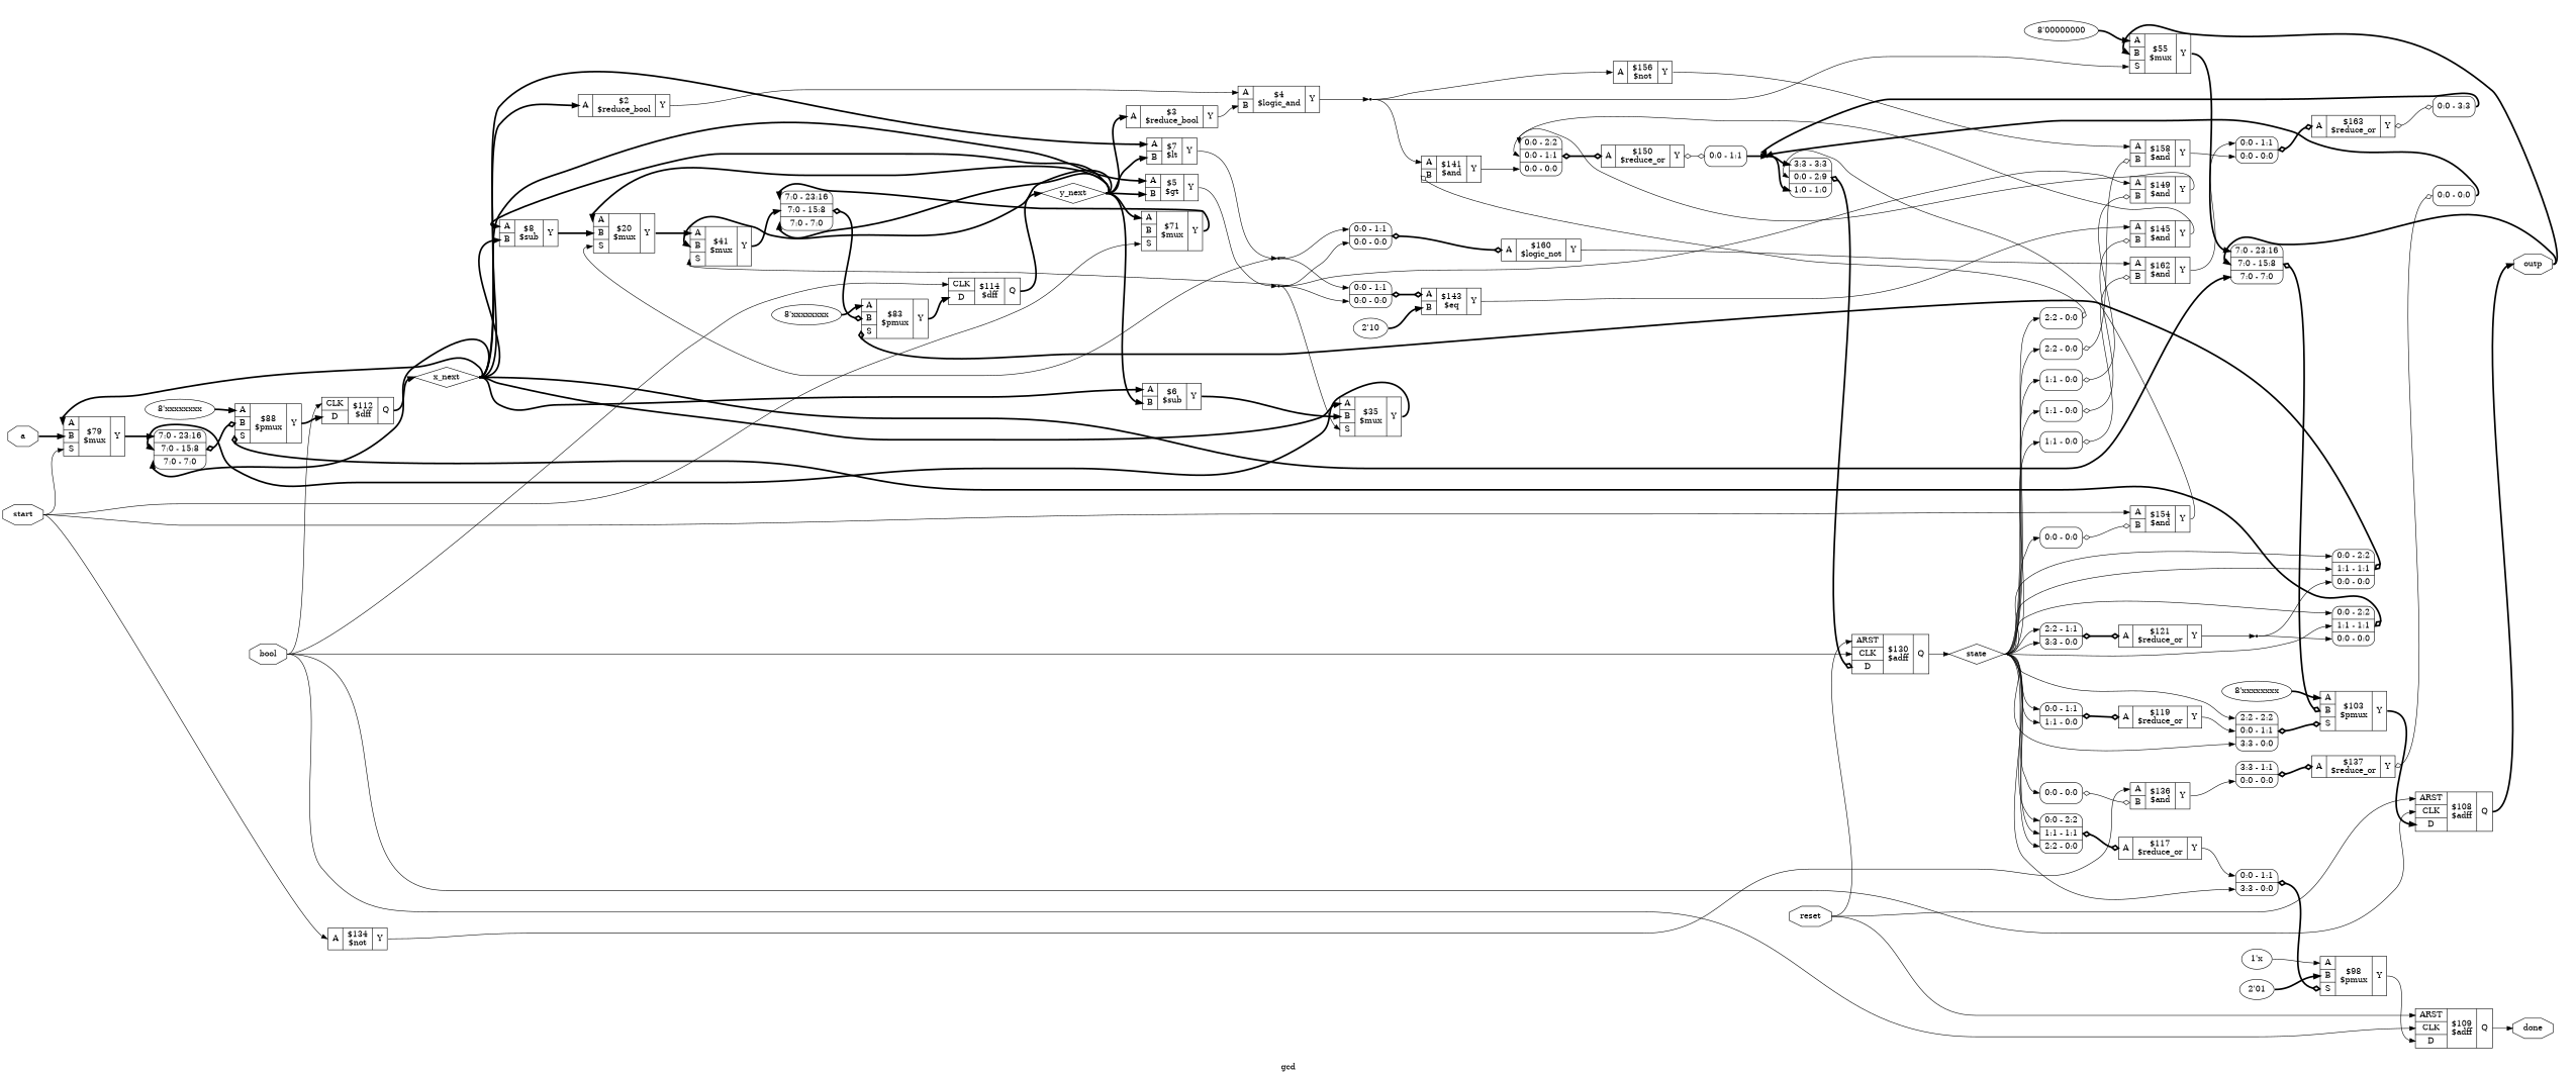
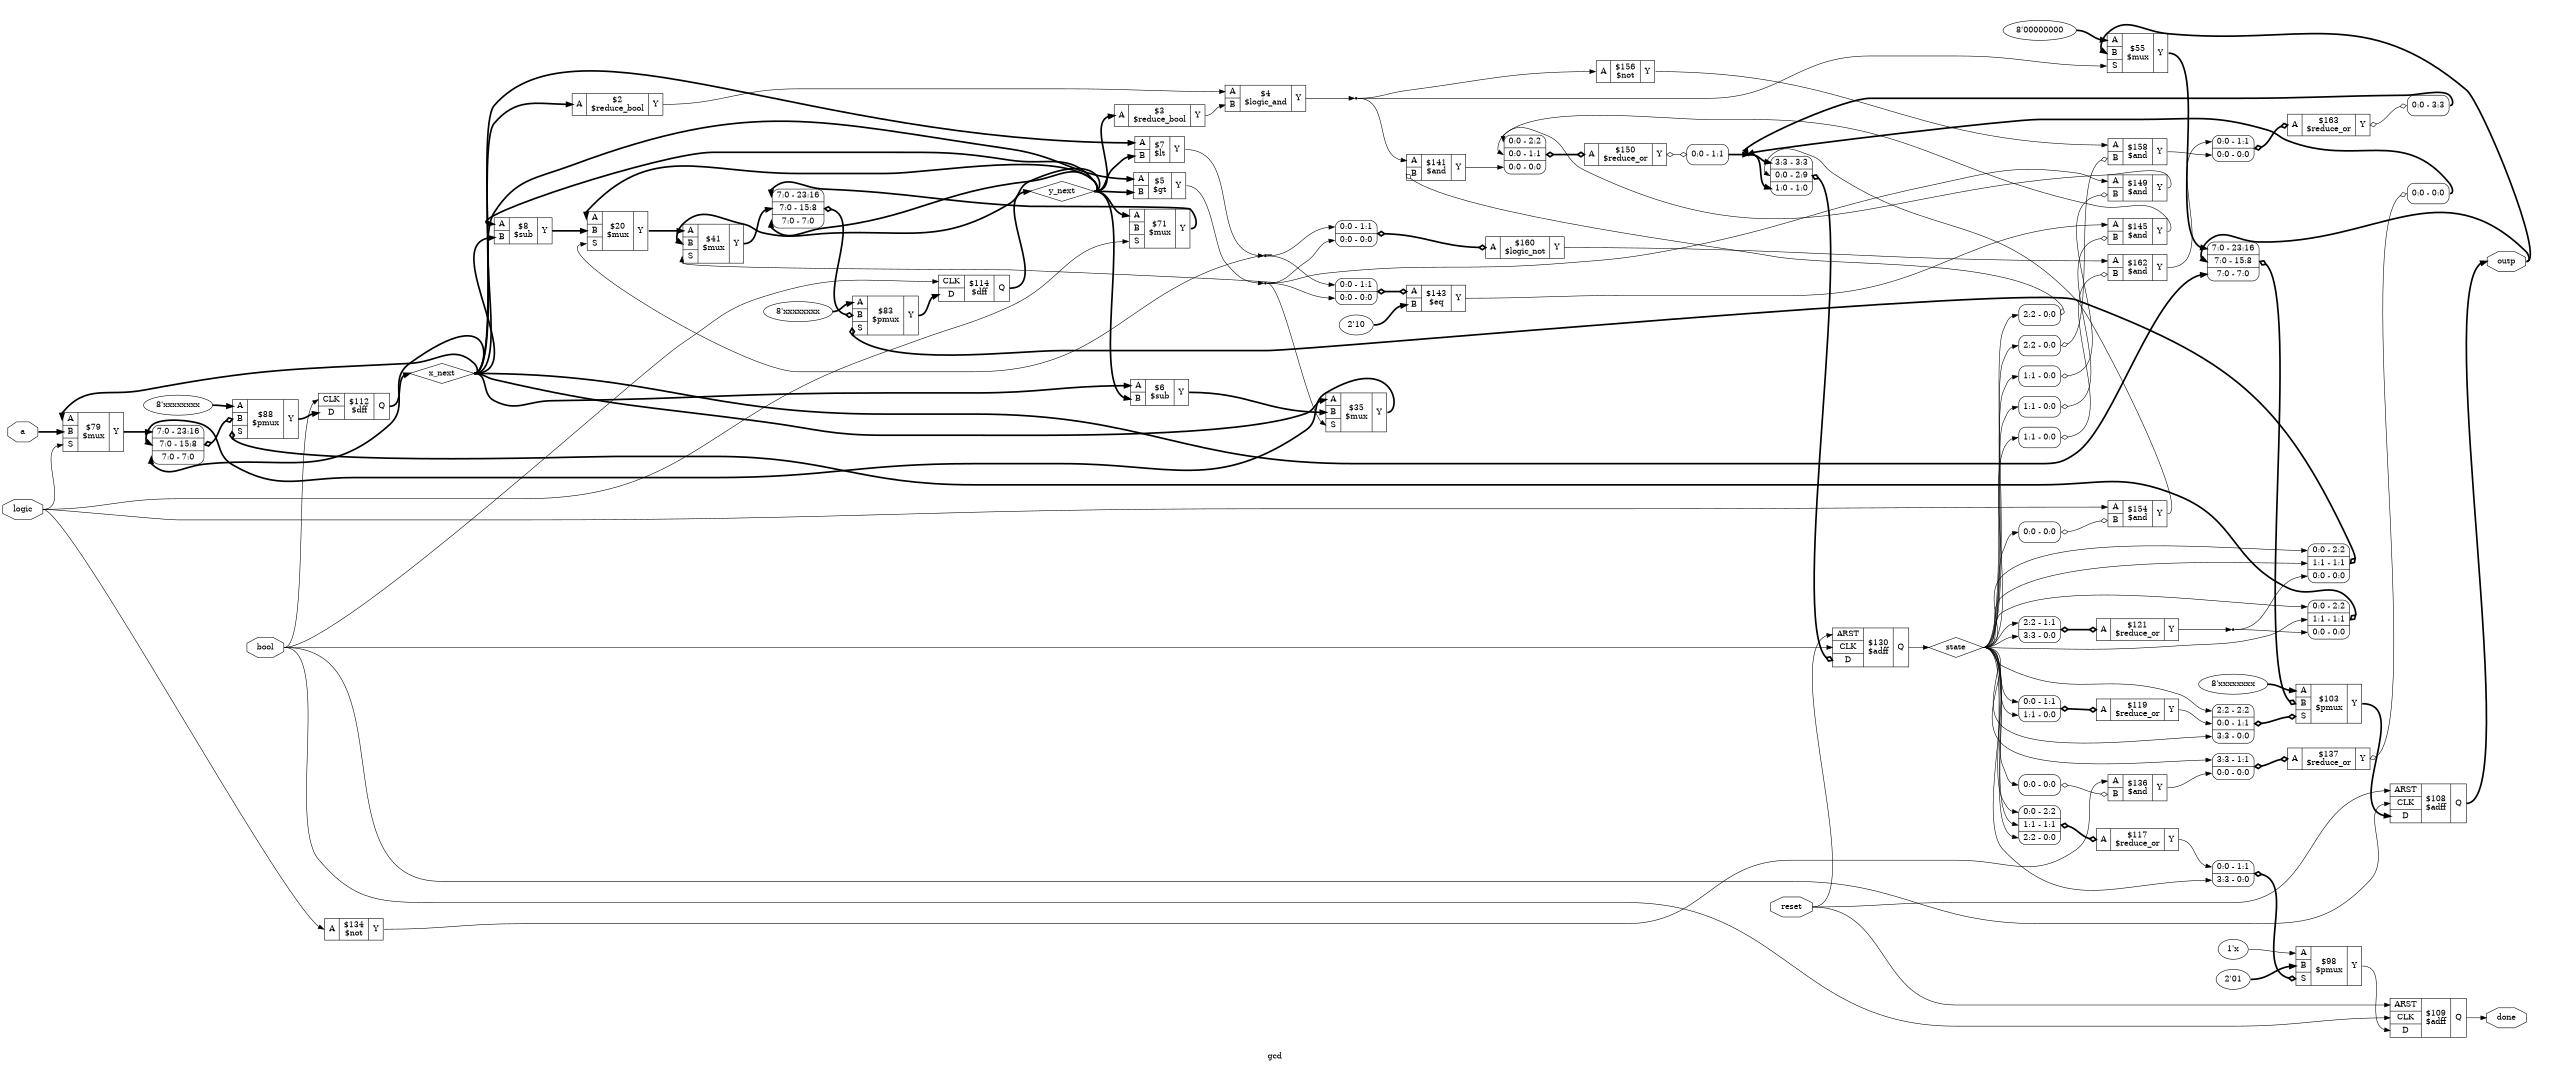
  digraph {
    label=gcd
    rankdir=LR
    remincross=true
    node [shape=record]
    edge [color=black headport="p44:w" tailport=e]
    n34 [color=black fontcolor=black label=a shape=octagon]
    c85 [label="{{<p44> A|<p45> B|<p78> S}|$79\n$mux|{<p46> Y}}"]
    x28 [label="<s2> 7:0 - 23:16 |<s1> 7:0 - 15:8 |<s0> 7:0 - 7:0 " style=rounded]
    c84 [label="{{<p44> A|<p45> B|<p78> S}|$71\n$mux|{<p46> Y}}"]
    x25 [label="<s2> 7:0 - 23:16 |<s1> 7:0 - 15:8 |<s0> 7:0 - 7:0 " style=rounded]
    n36 [color=black fontcolor=black label=bool shape=octagon]
    c61 [label="{{<p57> ARST|<p58> CLK|<p59> D}|$130\n$adff|{<p60> Q}}"]
    c74 [label="{{<p57> ARST|<p58> CLK|<p59> D}|$108\n$adff|{<p60> Q}}"]
    c75 [label="{{<p57> ARST|<p58> CLK|<p59> D}|$109\n$adff|{<p60> Q}}"]
    c76 [label="{{<p58> CLK|<p59> D}|$112\n$dff|{<p60> Q}}"]
    c77 [label="{{<p58> CLK|<p59> D}|$114\n$dff|{<p60> Q}}"]
    n41 [color=black fontcolor=black label=state shape=diamond]
    n38 [color=black fontcolor=black label=outp shape=octagon]
    n37 [color=black fontcolor=black label=done shape=octagon]
    n42 [color=black fontcolor=black label=x_next shape=diamond]
    n43 [color=black fontcolor=black label=y_next shape=diamond]
    x21 [label="<s2> 7:0 - 23:16 |<s1> 7:0 - 15:8 |<s0> 7:0 - 7:0 " style=rounded]
    c83 [label="{{<p44> A|<p45> B|<p78> S}|$55\n$mux|{<p46> Y}}"]
    c79 [label="{{<p44> A|<p45> B|<p78> S}|$103\n$pmux|{<p46> Y}}"]
    n39 [color=black fontcolor=black label=reset shape=octagon]
-   n40 [color=black fontcolor=black label=start shape=octagon]
+   n40 [color=black fontcolor=black label=logic shape=octagon]
    c51 [label="{{<p44> A|<p45> B}|$154\n$and|{<p46> Y}}"]
    c62 [label="{{<p44> A}|$134\n$not|{<p46> Y}}"]
    x13 [label="<s2> 3:3 - 3:3 |<s1> 0:0 - 2:9 |<s0> 1:0 - 1:0 " style=rounded]
    c47 [label="{{<p44> A|<p45> B}|$136\n$and|{<p46> Y}}"]
    x0 [label="<s0> 0:0 - 0:0 " style=rounded]
    x1 [label="<s0> 2:2 - 0:0 " style=rounded]
    x2 [label="<s0> 1:1 - 0:0 " style=rounded]
    x3 [label="<s0> 1:1 - 0:0 " style=rounded]
    x4 [label="<s0> 0:0 - 0:0 " style=rounded]
    x5 [label="<s0> 2:2 - 0:0 " style=rounded]
    x6 [label="<s0> 1:1 - 0:0 " style=rounded]
    x7 [label="<s1> 3:3 - 1:1 |<s0> 0:0 - 0:0 " style=rounded]
    x17 [label="<s2> 0:0 - 2:2 |<s1> 1:1 - 1:1 |<s0> 2:2 - 0:0 " style=rounded]
    x18 [label="<s1> 0:0 - 1:1 |<s0> 1:1 - 0:0 " style=rounded]
    x19 [label="<s1> 2:2 - 1:1 |<s0> 3:3 - 0:0 " style=rounded]
    x22 [label="<s2> 2:2 - 2:2 |<s1> 0:0 - 1:1 |<s0> 3:3 - 0:0 " style=rounded]
    x26 [label="<s2> 0:0 - 2:2 |<s1> 1:1 - 1:1 |<s0> 0:0 - 0:0 " style=rounded]
    x29 [label="<s2> 0:0 - 2:2 |<s1> 1:1 - 1:1 |<s0> 0:0 - 0:0 " style=rounded]
    x32 [label="<s1> 0:0 - 1:1 |<s0> 3:3 - 0:0 " style=rounded]
    c48 [label="{{<p44> A|<p45> B}|$141\n$and|{<p46> Y}}"]
    c49 [label="{{<p44> A|<p45> B}|$145\n$and|{<p46> Y}}"]
    c50 [label="{{<p44> A|<p45> B}|$149\n$and|{<p46> Y}}"]
    c52 [label="{{<p44> A|<p45> B}|$158\n$and|{<p46> Y}}"]
    c53 [label="{{<p44> A|<p45> B}|$162\n$and|{<p46> Y}}"]
    c54 [label="{{<p44> A}|$137\n$reduce_or|{<p46> Y}}"]
    c66 [label="{{<p44> A}|$117\n$reduce_or|{<p46> Y}}"]
    c67 [label="{{<p44> A}|$119\n$reduce_or|{<p46> Y}}"]
    c68 [label="{{<p44> A}|$121\n$reduce_or|{<p46> Y}}"]
    c86 [label="{{<p44> A|<p45> B|<p78> S}|$83\n$pmux|{<p46> Y}}"]
    c87 [label="{{<p44> A|<p45> B|<p78> S}|$88\n$pmux|{<p46> Y}}"]
    c88 [label="{{<p44> A|<p45> B|<p78> S}|$98\n$pmux|{<p46> Y}}"]
    c69 [label="{{<p44> A|<p45> B}|$5\n$gt|{<p46> Y}}"]
    c71 [label="{{<p44> A|<p45> B}|$7\n$lt|{<p46> Y}}"]
    c72 [label="{{<p44> A}|$2\n$reduce_bool|{<p46> Y}}"]
    c81 [label="{{<p44> A|<p45> B|<p78> S}|$35\n$mux|{<p46> Y}}"]
    c89 [label="{{<p44> A|<p45> B}|$6\n$sub|{<p46> Y}}"]
    c90 [label="{{<p44> A|<p45> B}|$8\n$sub|{<p46> Y}}"]
    n23 [shape=point]
    n29 [shape=point]
    c70 [label="{{<p44> A|<p45> B}|$4\n$logic_and|{<p46> Y}}"]
    c80 [label="{{<p44> A|<p45> B|<p78> S}|$20\n$mux|{<p46> Y}}"]
    c73 [label="{{<p44> A}|$3\n$reduce_bool|{<p46> Y}}"]
    c82 [label="{{<p44> A|<p45> B|<p78> S}|$41\n$mux|{<p46> Y}}"]
    x9 [label="<s2> 0:0 - 2:2 |<s1> 0:0 - 1:1 |<s0> 0:0 - 0:0 " style=rounded]
    c55 [label="{{<p44> A}|$150\n$reduce_or|{<p46> Y}}"]
    x11 [label="<s1> 0:0 - 1:1 |<s0> 0:0 - 0:0 " style=rounded]
    c56 [label="{{<p44> A}|$163\n$reduce_or|{<p46> Y}}"]
    x8 [label="<s0> 0:0 - 0:0 " style=rounded]
    n19 [shape=point]
    x10 [label="<s0> 0:0 - 1:1 " style=rounded]
    x12 [label="<s0> 0:0 - 3:3 " style=rounded]
    v15 [label="2'10" shape=""]
    c63 [label="{{<p44> A|<p45> B}|$143\n$eq|{<p46> Y}}"]
    x14 [label="<s1> 0:0 - 1:1 |<s0> 0:0 - 0:0 " style=rounded]
    c64 [label="{{<p44> A}|$156\n$not|{<p46> Y}}"]
    c65 [label="{{<p44> A}|$160\n$logic_not|{<p46> Y}}"]
    x16 [label="<s1> 0:0 - 1:1 |<s0> 0:0 - 0:0 " style=rounded]
    n26 [shape=point]
    n21 [shape=point]
    v20 [label="8'xxxxxxxx" shape=""]
    v23 [label="8'00000000" shape=""]
    v24 [label="8'xxxxxxxx" shape=""]
    v27 [label="8'xxxxxxxx" shape=""]
    v30 [label="1'x" shape=""]
    v31 [label="2'01" shape=""]
    n34 -> c85 [headport="p45:w" style="setlinewidth(3)"]
    c85 -> x28 [headport="s2:w" style="setlinewidth(3)" tailport="p46:e"]
    x28 -> c87 [arrowhead=odiamond arrowtail=odiamond dir=both headport="p45:w" style="setlinewidth(3)"]
    c84 -> x25 [headport="s2:w" style="setlinewidth(3)" tailport="p46:e"]
    x25 -> c86 [arrowhead=odiamond arrowtail=odiamond dir=both headport="p45:w" style="setlinewidth(3)"]
    n36 -> c61 [headport="p58:w"]
    n36 -> c74 [headport="p58:w"]
    n36 -> c75 [headport="p58:w"]
    n36 -> c76 [headport="p58:w"]
    n36 -> c77 [headport="p58:w"]
    c61 -> n41 [headport=w tailport="p60:e"]
    c74 -> n38 [headport=w style="setlinewidth(3)" tailport="p60:e"]
    c75 -> n37 [headport=w tailport="p60:e"]
    c76 -> n42 [headport=w style="setlinewidth(3)" tailport="p60:e"]
    c77 -> n43 [headport=w style="setlinewidth(3)" tailport="p60:e"]
    n41 -> x0 [headport="s0:w"]
    n41 -> x1 [headport="s0:w"]
    n41 -> x2 [headport="s0:w"]
    n41 -> x3 [headport="s0:w"]
    n41 -> x4 [headport="s0:w"]
    n41 -> x5 [headport="s0:w"]
    n41 -> x6 [headport="s0:w"]
+   n41 -> x7 [headport="s1:w"]
    n41 -> x17 [headport="s0:w"]
    n41 -> x17 [headport="s1:w"]
    n41 -> x17 [headport="s2:w"]
    n41 -> x18 [headport="s0:w"]
    n41 -> x18 [headport="s1:w"]
    n41 -> x19 [headport="s0:w"]
    n41 -> x19 [headport="s1:w"]
    n41 -> x22 [headport="s0:w"]
    n41 -> x22 [headport="s2:w"]
    n41 -> x26 [headport="s1:w"]
    n41 -> x26 [headport="s2:w"]
    n41 -> x29 [headport="s1:w"]
    n41 -> x29 [headport="s2:w"]
    n41 -> x32 [headport="s0:w"]
    n38 -> x21 [headport="s1:w" style="setlinewidth(3)"]
    n38 -> c83 [headport="p45:w" style="setlinewidth(3)"]
    n42 -> c85 [style="setlinewidth(3)"]
    n42 -> x28 [headport="s0:w" style="setlinewidth(3)"]
    n42 -> x21 [headport="s0:w" style="setlinewidth(3)"]
    n42 -> c69 [style="setlinewidth(3)"]
    n42 -> c71 [style="setlinewidth(3)"]
    n42 -> c72 [style="setlinewidth(3)"]
    n42 -> c81 [style="setlinewidth(3)"]
    n42 -> c89 [style="setlinewidth(3)"]
    n42 -> c90 [headport="p45:w" style="setlinewidth(3)"]
    n43 -> c84 [style="setlinewidth(3)"]
    n43 -> x25 [headport="s0:w" style="setlinewidth(3)"]
    n43 -> c69 [headport="p45:w" style="setlinewidth(3)"]
    n43 -> c71 [headport="p45:w" style="setlinewidth(3)"]
    n43 -> c89 [headport="p45:w" style="setlinewidth(3)"]
    n43 -> c90 [style="setlinewidth(3)"]
    n43 -> c80 [style="setlinewidth(3)"]
    n43 -> c73 [style="setlinewidth(3)"]
    n43 -> c82 [headport="p45:w" style="setlinewidth(3)"]
    x21 -> c79 [arrowhead=odiamond arrowtail=odiamond dir=both headport="p45:w" style="setlinewidth(3)"]
    c83 -> x21 [headport="s2:w" style="setlinewidth(3)" tailport="p46:e"]
    c79 -> c74 [headport="p59:w" style="setlinewidth(3)" tailport="p46:e"]
    n39 -> c61 [headport="p57:w"]
    n39 -> c74 [headport="p57:w"]
    n39 -> c75 [headport="p57:w"]
    n40 -> c85 [headport="p78:w"]
    n40 -> c84 [headport="p78:w"]
    n40 -> c51
    n40 -> c62
    c51 -> x13 [headport="s1:w" tailport="p46:e"]
    c62 -> c47 [tailport="p46:e"]
    x13 -> c61 [arrowhead=odiamond arrowtail=odiamond dir=both headport="p59:w" style="setlinewidth(3)"]
    c47 -> x7 [headport="s0:w" tailport="p46:e"]
    x0 -> c47 [arrowhead=odiamond arrowtail=odiamond dir=both headport="p45:w"]
    x1 -> c48 [arrowhead=odiamond arrowtail=odiamond dir=both headport="p45:w"]
    x2 -> c49 [arrowhead=odiamond arrowtail=odiamond dir=both headport="p45:w"]
    x3 -> c50 [arrowhead=odiamond arrowtail=odiamond dir=both headport="p45:w"]
    x4 -> c51 [arrowhead=odiamond arrowtail=odiamond dir=both headport="p45:w"]
    x5 -> c52 [arrowhead=odiamond arrowtail=odiamond dir=both headport="p45:w"]
    x6 -> c53 [arrowhead=odiamond arrowtail=odiamond dir=both headport="p45:w"]
    x7 -> c54 [arrowhead=odiamond arrowtail=odiamond dir=both style="setlinewidth(3)"]
    x17 -> c66 [arrowhead=odiamond arrowtail=odiamond dir=both style="setlinewidth(3)"]
    x18 -> c67 [arrowhead=odiamond arrowtail=odiamond dir=both style="setlinewidth(3)"]
    x19 -> c68 [arrowhead=odiamond arrowtail=odiamond dir=both style="setlinewidth(3)"]
    x22 -> c79 [arrowhead=odiamond arrowtail=odiamond dir=both headport="p78:w" style="setlinewidth(3)"]
    x26 -> c86 [arrowhead=odiamond arrowtail=odiamond dir=both headport="p78:w" style="setlinewidth(3)"]
    x29 -> c87 [arrowhead=odiamond arrowtail=odiamond dir=both headport="p78:w" style="setlinewidth(3)"]
    x32 -> c88 [arrowhead=odiamond arrowtail=odiamond dir=both headport="p78:w" style="setlinewidth(3)"]
    c48 -> x9 [headport="s0:w" tailport="p46:e"]
    c49 -> x9 [headport="s2:w" tailport="p46:e"]
    c50 -> x9 [headport="s1:w" tailport="p46:e"]
    c52 -> x11 [headport="s0:w" tailport="p46:e"]
    c53 -> x11 [headport="s1:w" tailport="p46:e"]
    c54 -> x8 [arrowhead=odiamond arrowtail=odiamond dir=both headport=w tailport="p46:e"]
    c66 -> x32 [headport="s1:w" tailport="p46:e"]
    c67 -> x22 [headport="s1:w" tailport="p46:e"]
    c68 -> n26 [headport=w tailport="p46:e"]
    c86 -> c77 [headport="p59:w" style="setlinewidth(3)" tailport="p46:e"]
    c87 -> c76 [headport="p59:w" style="setlinewidth(3)" tailport="p46:e"]
    c88 -> c75 [headport="p59:w" tailport="p46:e"]
    c69 -> n23 [headport=w tailport="p46:e"]
    c71 -> n29 [headport=w tailport="p46:e"]
    c72 -> c70 [tailport="p46:e"]
    c81 -> x28 [headport="s1:w" style="setlinewidth(3)" tailport="p46:e"]
    c89 -> c81 [headport="p45:w" style="setlinewidth(3)" tailport="p46:e"]
    c90 -> c80 [headport="p45:w" style="setlinewidth(3)" tailport="p46:e"]
    n23 -> c50
    n23 -> c81 [headport="p78:w"]
    n23 -> c82 [headport="p78:w"]
    n23 -> x14 [headport="s0:w"]
    n23 -> x16 [headport="s0:w"]
    n29 -> c80 [headport="p78:w"]
    n29 -> x14 [headport="s1:w"]
    n29 -> x16 [headport="s1:w"]
    c70 -> n21 [headport=w tailport="p46:e"]
    c80 -> c82 [style="setlinewidth(3)" tailport="p46:e"]
    c73 -> c70 [headport="p45:w" tailport="p46:e"]
    c82 -> x25 [headport="s1:w" style="setlinewidth(3)" tailport="p46:e"]
    x9 -> c55 [arrowhead=odiamond arrowtail=odiamond dir=both style="setlinewidth(3)"]
    c55 -> x10 [arrowhead=odiamond arrowtail=odiamond dir=both headport=w tailport="p46:e"]
    x11 -> c56 [arrowhead=odiamond arrowtail=odiamond dir=both style="setlinewidth(3)"]
    c56 -> x12 [arrowhead=odiamond arrowtail=odiamond dir=both headport=w tailport="p46:e"]
    x8 -> n19 [headport=w style="setlinewidth(3)" tailport="s0:e"]
    n19 -> x13 [headport="s0:w" style="setlinewidth(3)"]
    n19 -> x13 [headport="s2:w" style="setlinewidth(3)"]
    x10 -> n19 [headport=w style="setlinewidth(3)" tailport="s0:e"]
    x12 -> n19 [headport=w style="setlinewidth(3)" tailport="s0:e"]
    v15 -> c63 [headport="p45:w" style="setlinewidth(3)"]
    c63 -> c49 [tailport="p46:e"]
    x14 -> c63 [arrowhead=odiamond arrowtail=odiamond dir=both style="setlinewidth(3)"]
    c64 -> c52 [tailport="p46:e"]
    c65 -> c53 [tailport="p46:e"]
    x16 -> c65 [arrowhead=odiamond arrowtail=odiamond dir=both style="setlinewidth(3)"]
    n26 -> x26 [headport="s0:w"]
    n26 -> x29 [headport="s0:w"]
    n21 -> c83 [headport="p78:w"]
    n21 -> c48
    n21 -> c64
    v20 -> c79 [style="setlinewidth(3)"]
    v23 -> c83 [style="setlinewidth(3)"]
    v24 -> c86 [style="setlinewidth(3)"]
    v27 -> c87 [style="setlinewidth(3)"]
    v30 -> c88
    v31 -> c88 [headport="p45:w" style="setlinewidth(3)"]
  }
